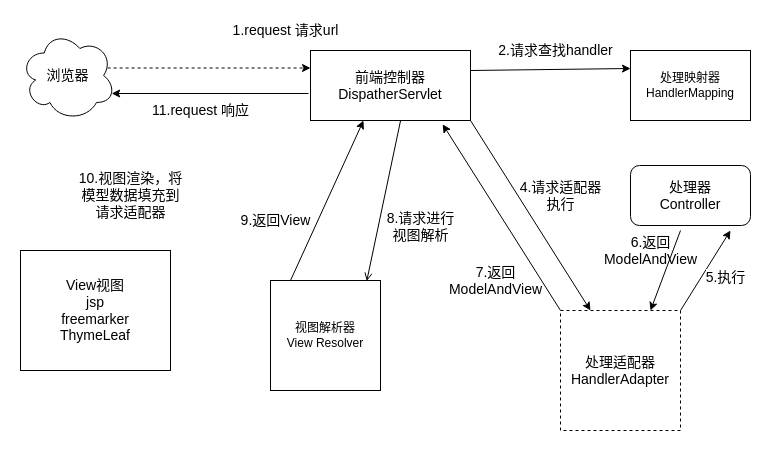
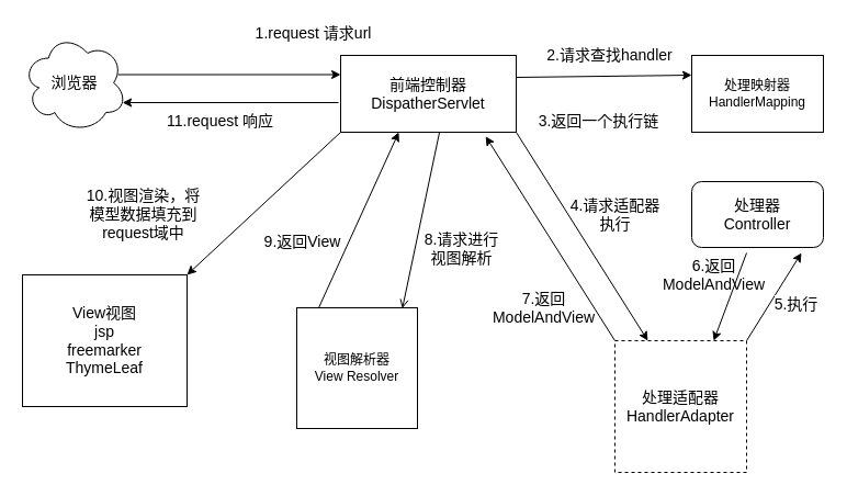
  <mxCell id="0" />
  <mxCell id="1" parent="0" />
  <mxCell id="2" value="&lt;font style=&quot;font-size: 14px&quot;&gt;浏览器&lt;/font&gt;" style="ellipse;shape=cloud;whiteSpace=wrap;html=1;" vertex="1" parent="1"><mxGeometry x="20" y="30" width="95" height="90" as="geometry" /></mxCell>
  <mxCell id="3" value="&lt;font style=&quot;font-size: 14px&quot;&gt;前端控制器&lt;br&gt;DispatherServlet&lt;/font&gt;" style="rounded=0;whiteSpace=wrap;html=1;" vertex="1" parent="1"><mxGeometry x="310" y="50" width="160" height="70" as="geometry" /></mxCell>
  <mxCell id="4" value="处理映射器&lt;br&gt;HandlerMapping" style="rounded=0;whiteSpace=wrap;html=1;" vertex="1" parent="1"><mxGeometry x="630" y="50" width="120" height="70" as="geometry" /></mxCell>
  <mxCell id="5" value="&lt;font style=&quot;font-size: 14px&quot;&gt;处理器&lt;br&gt;Controller&lt;/font&gt;" style="rounded=1;whiteSpace=wrap;html=1;" vertex="1" parent="1"><mxGeometry x="630" y="165" width="120" height="60" as="geometry" /></mxCell>
  <mxCell id="6" value="&lt;font style=&quot;font-size: 14px&quot;&gt;处理适配器&lt;br&gt;HandlerAdapter&lt;/font&gt;" style="whiteSpace=wrap;html=1;aspect=fixed;dashed=1;" vertex="1" parent="1"><mxGeometry x="560" y="310" width="120" height="120" as="geometry" /></mxCell>
  <mxCell id="7" value="视图解析器&lt;br&gt;View Resolver" style="whiteSpace=wrap;html=1;aspect=fixed;" vertex="1" parent="1"><mxGeometry x="270" y="280" width="110" height="110" as="geometry" /></mxCell>
  <mxCell id="8" value="&lt;font style=&quot;font-size: 14px&quot;&gt;View视图&lt;br&gt;jsp&lt;br&gt;freemarker&lt;br&gt;ThymeLeaf&lt;/font&gt;" style="whiteSpace=wrap;html=1;aspect=fixed;" vertex="1" parent="1"><mxGeometry x="20" y="250" width="150" height="120" as="geometry" /></mxCell>
  <mxCell id="9" value="" style="endArrow=classic;html=1;" edge="1" parent="1"><mxGeometry width="50" height="50" relative="1" as="geometry"><mxPoint x="470" y="70" as="sourcePoint" /><mxPoint x="630" y="68" as="targetPoint" /></mxGeometry></mxCell>
  <mxCell id="10" value="&lt;font style=&quot;font-size: 14px&quot;&gt;2.请求查找handler&lt;/font&gt;" style="text;html=1;resizable=0;autosize=1;align=center;verticalAlign=middle;points=[];fillColor=none;strokeColor=none;rounded=0;" vertex="1" parent="1"><mxGeometry x="490" y="40" width="130" height="20" as="geometry" /></mxCell>
- <mxCell id="11" value="" style="endArrow=classic;html=1;entryX=0;entryY=0.25;entryDx=0;entryDy=0;exitX=0.917;exitY=0.417;exitDx=0;exitDy=0;exitPerimeter=0;dashed=1;" edge="1" parent="1" source="2" target="3"><mxGeometry width="50" height="50" relative="1" as="geometry"><mxPoint x="140" y="75" as="sourcePoint" /><mxPoint x="190" y="25" as="targetPoint" /></mxGeometry></mxCell>
+ <mxCell id="11" value="" style="endArrow=classic;html=1;entryX=0;entryY=0.25;entryDx=0;entryDy=0;exitX=0.917;exitY=0.417;exitDx=0;exitDy=0;exitPerimeter=0;" edge="1" parent="1" source="2" target="3"><mxGeometry width="50" height="50" relative="1" as="geometry"><mxPoint x="140" y="75" as="sourcePoint" /><mxPoint x="190" y="25" as="targetPoint" /></mxGeometry></mxCell>
  <mxCell id="12" value="" style="endArrow=classic;html=1;entryX=0.96;entryY=0.7;entryDx=0;entryDy=0;entryPerimeter=0;" edge="1" parent="1" target="2"><mxGeometry width="50" height="50" relative="1" as="geometry"><mxPoint x="308" y="93" as="sourcePoint" /><mxPoint x="200" y="110" as="targetPoint" /></mxGeometry></mxCell>
  <mxCell id="13" value="&lt;font style=&quot;font-size: 14px&quot;&gt;1.request 请求url&lt;/font&gt;" style="text;html=1;align=center;verticalAlign=middle;resizable=0;points=[];autosize=1;" vertex="1" parent="1"><mxGeometry x="225" y="20" width="120" height="20" as="geometry" /></mxCell>
+ <mxCell id="14" value="&lt;font style=&quot;font-size: 14px&quot;&gt;3.返回一个执行链&lt;/font&gt;" style="text;html=1;align=center;verticalAlign=middle;resizable=0;points=[];autosize=1;" vertex="1" parent="1"><mxGeometry x="480" y="100" width="130" height="20" as="geometry" /></mxCell>
  <mxCell id="15" value="" style="endArrow=classic;html=1;exitX=1;exitY=1;exitDx=0;exitDy=0;entryX=0.25;entryY=0;entryDx=0;entryDy=0;" edge="1" parent="1" source="3" target="6"><mxGeometry width="50" height="50" relative="1" as="geometry"><mxPoint x="510" y="300" as="sourcePoint" /><mxPoint x="560" y="250" as="targetPoint" /></mxGeometry></mxCell>
  <mxCell id="16" value="&lt;font style=&quot;font-size: 14px&quot;&gt;4.请求适配器&lt;br&gt;执行&lt;/font&gt;" style="text;html=1;align=center;verticalAlign=middle;resizable=0;points=[];autosize=1;" vertex="1" parent="1"><mxGeometry x="510" y="180" width="100" height="30" as="geometry" /></mxCell>
  <mxCell id="17" value="" style="endArrow=classic;html=1;exitX=1;exitY=0;exitDx=0;exitDy=0;" edge="1" parent="1" source="6"><mxGeometry width="50" height="50" relative="1" as="geometry"><mxPoint x="680" y="290" as="sourcePoint" /><mxPoint x="730" y="230" as="targetPoint" /></mxGeometry></mxCell>
  <mxCell id="18" value="&lt;font style=&quot;font-size: 14px&quot;&gt;5.执行&lt;/font&gt;" style="edgeLabel;html=1;align=center;verticalAlign=middle;resizable=0;points=[];" vertex="1" connectable="0" parent="17"><mxGeometry x="0.267" y="-5" relative="1" as="geometry"><mxPoint x="8.28" y="14.65" as="offset" /></mxGeometry></mxCell>
  <mxCell id="19" value="" style="endArrow=classic;html=1;entryX=0.75;entryY=0;entryDx=0;entryDy=0;" edge="1" parent="1" target="6"><mxGeometry width="50" height="50" relative="1" as="geometry"><mxPoint x="680" y="230" as="sourcePoint" /><mxPoint x="660" y="230" as="targetPoint" /></mxGeometry></mxCell>
  <mxCell id="20" value="&lt;font style=&quot;font-size: 14px&quot;&gt;6.返回&lt;br&gt;ModelAndView&lt;/font&gt;" style="text;html=1;align=center;verticalAlign=middle;resizable=0;points=[];autosize=1;" vertex="1" parent="1"><mxGeometry x="595" y="235" width="110" height="30" as="geometry" /></mxCell>
  <mxCell id="21" value="" style="endArrow=classic;html=1;entryX=0.826;entryY=1.054;entryDx=0;entryDy=0;entryPerimeter=0;exitX=0;exitY=0;exitDx=0;exitDy=0;" edge="1" parent="1" source="6" target="3"><mxGeometry width="50" height="50" relative="1" as="geometry"><mxPoint x="510" y="300" as="sourcePoint" /><mxPoint x="560" y="250" as="targetPoint" /></mxGeometry></mxCell>
  <mxCell id="22" value="&lt;font style=&quot;font-size: 14px&quot;&gt;7.返回&lt;br&gt;ModelAndView&lt;/font&gt;" style="text;html=1;align=center;verticalAlign=middle;resizable=0;points=[];autosize=1;" vertex="1" parent="1"><mxGeometry x="440" y="265" width="110" height="30" as="geometry" /></mxCell>
  <mxCell id="23" value="" style="endArrow=classic;html=1;" edge="1" parent="1"><mxGeometry width="50" height="50" relative="1" as="geometry"><mxPoint x="290" y="280" as="sourcePoint" /><mxPoint x="363" y="120" as="targetPoint" /></mxGeometry></mxCell>
  <mxCell id="24" value="" style="endArrow=open;html=1;entryX=0.875;entryY=0.005;entryDx=0;entryDy=0;entryPerimeter=0;exitX=0.563;exitY=1;exitDx=0;exitDy=0;exitPerimeter=0;" edge="1" parent="1" source="3" target="7"><mxGeometry width="50" height="50" relative="1" as="geometry"><mxPoint x="380" y="195" as="sourcePoint" /><mxPoint x="430" y="145" as="targetPoint" /></mxGeometry></mxCell>
  <mxCell id="25" value="&lt;font style=&quot;font-size: 14px&quot;&gt;8.请求进行&lt;br&gt;视图解析&lt;/font&gt;" style="edgeLabel;html=1;align=center;verticalAlign=middle;resizable=0;points=[];" vertex="1" connectable="0" parent="24"><mxGeometry x="-0.193" y="3" relative="1" as="geometry"><mxPoint x="30.59" y="39.8" as="offset" /></mxGeometry></mxCell>
  <mxCell id="26" value="&lt;font style=&quot;font-size: 14px&quot;&gt;9.返回View&lt;/font&gt;" style="text;html=1;align=center;verticalAlign=middle;resizable=0;points=[];autosize=1;" vertex="1" parent="1"><mxGeometry x="230" y="210" width="90" height="20" as="geometry" /></mxCell>
- <mxCell id="28" value="&lt;font style=&quot;font-size: 14px&quot;&gt;10.视图渲染，将&lt;br&gt;模型数据填充到&lt;br&gt;请求适配器&lt;/font&gt;" style="text;html=1;align=center;verticalAlign=middle;resizable=0;points=[];autosize=1;" vertex="1" parent="1"><mxGeometry x="70" y="170" width="120" height="50" as="geometry" /></mxCell>
+ <mxCell id="27" value="" style="endArrow=classic;html=1;exitX=0;exitY=1;exitDx=0;exitDy=0;entryX=1;entryY=0;entryDx=0;entryDy=0;" edge="1" parent="1" source="3" target="8"><mxGeometry width="50" height="50" relative="1" as="geometry"><mxPoint x="130" y="225" as="sourcePoint" /><mxPoint x="180" y="175" as="targetPoint" /></mxGeometry></mxCell>
+ <mxCell id="28" value="&lt;font style=&quot;font-size: 14px&quot;&gt;10.视图渲染，将&lt;br&gt;模型数据填充到&lt;br&gt;request域中&lt;/font&gt;" style="text;html=1;align=center;verticalAlign=middle;resizable=0;points=[];autosize=1;" vertex="1" parent="1"><mxGeometry x="70" y="170" width="120" height="50" as="geometry" /></mxCell>
  <mxCell id="29" value="&lt;font style=&quot;font-size: 14px&quot;&gt;11.request 响应&lt;/font&gt;" style="text;html=1;align=center;verticalAlign=middle;resizable=0;points=[];autosize=1;" vertex="1" parent="1"><mxGeometry x="145" y="100" width="110" height="20" as="geometry" /></mxCell>
